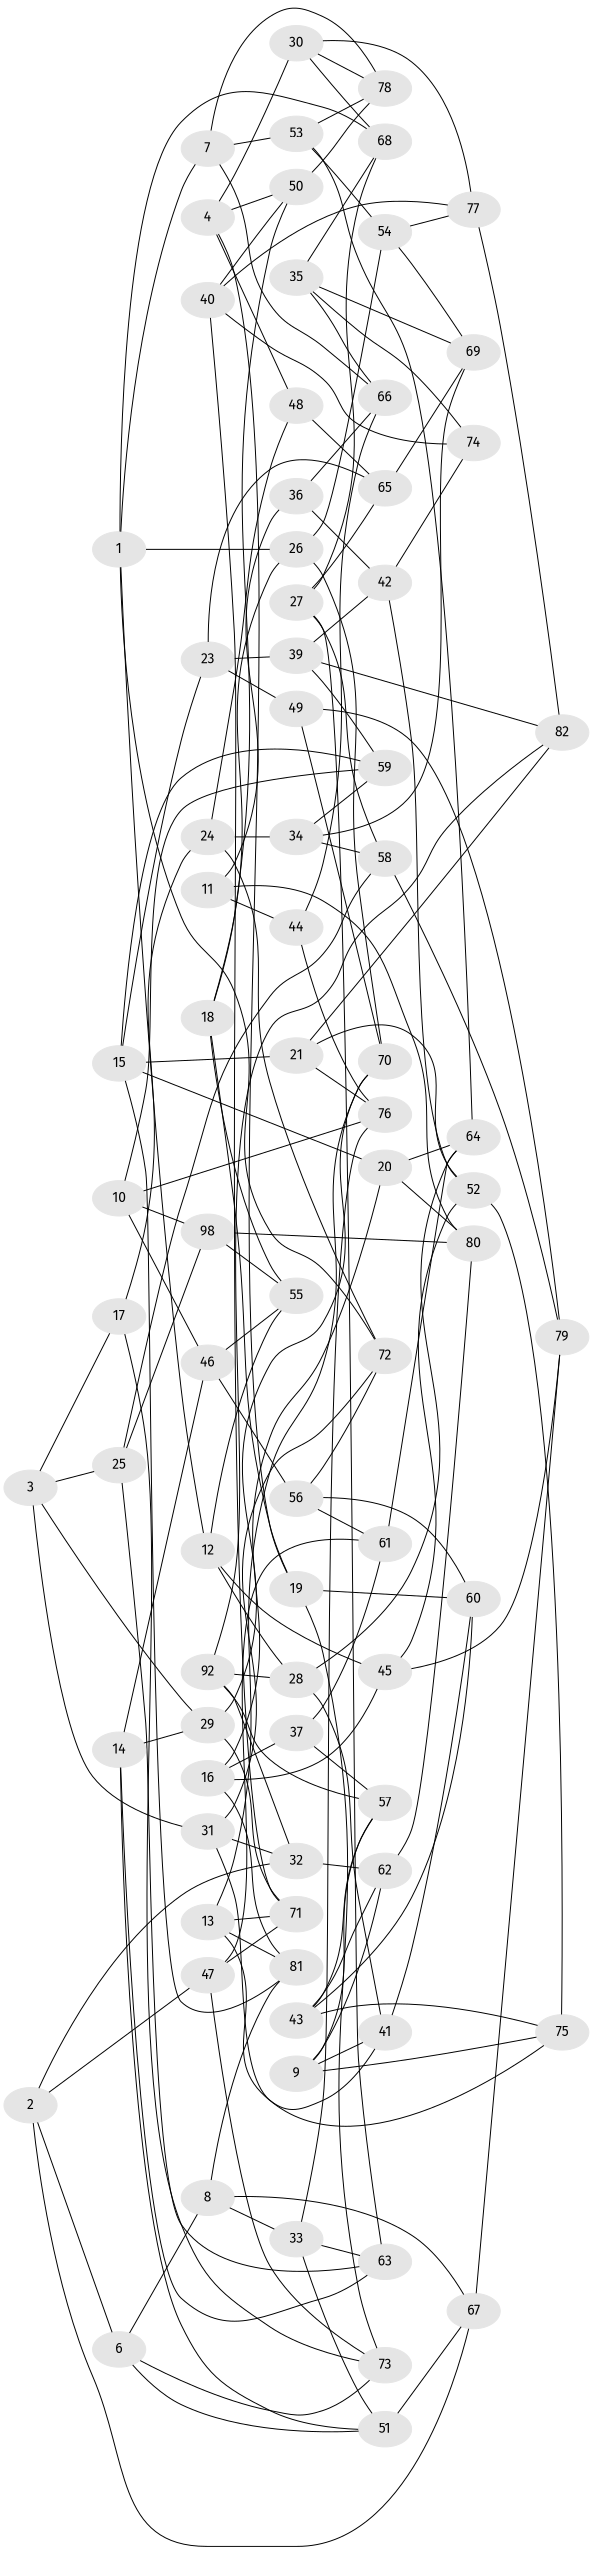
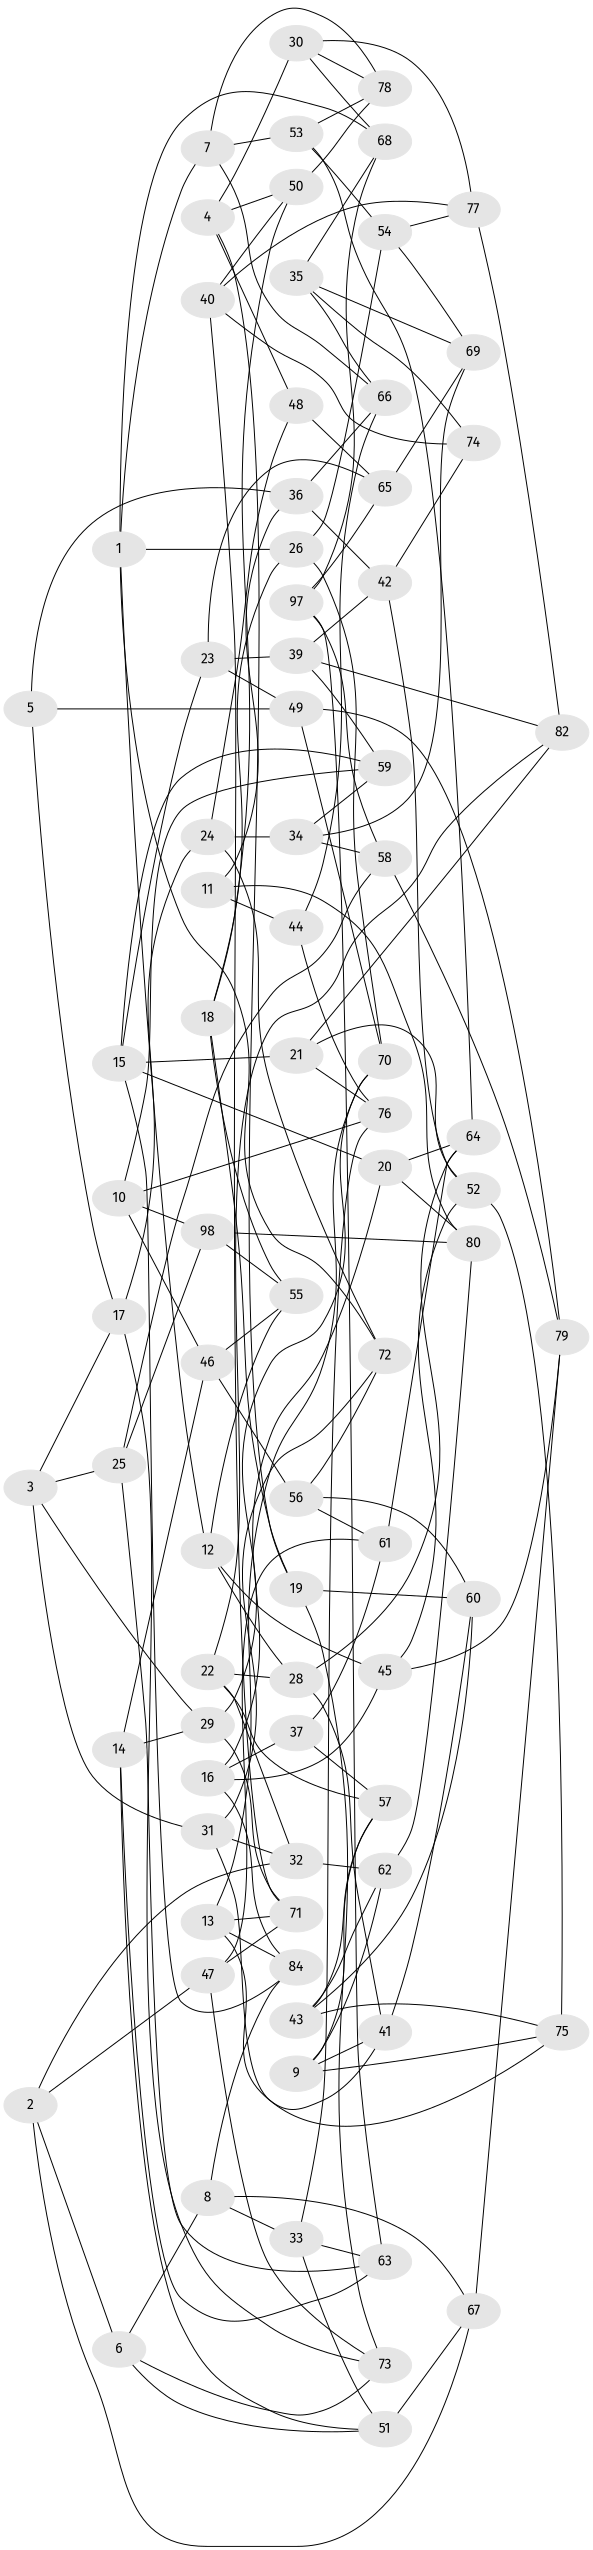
  graph {
    fontname="Fira Sans"
    rankdir=LR
    node [color=gray90 fontname="Fira Sans" style=filled]
    edge [fontname="Fira Sans"]
    1
    7
    12
    26
    68
    72
    53
    66
    78
    28
    45
    55
    70
    54
    2
    6
    32
    47
    67
    8
    51
    73
    62
    71
    61
    79
    3
    17
    25
    29
    31
    24
    n33 [label=98]
    63
    58
    75
    4
    19
    30
    48
    50
    60
    77
    65
+   5
    36
    49
    42
    33
-   81
+   81 [label=84]
    64
    76
    9
    41
    57
    80
    10
    46
    59
    56
    11
    44
    52
    13
    14
    15
    20
    21
    23
    82
    39
    16
    37
    34
    18
-   22 [label=92]
+   22
    69
-   27
+   27 [label=97]
    35
    74
    40
    43
    1 -- 7
    1 -- 12
    1 -- 26
    1 -- 68
    1 -- 72
    7 -- 53
    7 -- 66
    7 -- 78
    12 -- 28
    12 -- 45
    12 -- 55
    26 -- 70
    26 -- 54
    53 -- 78
    53 -- 54
    53 -- 64
    28 -- 64
    28 -- 41
    45 -- 79
    45 -- 52
    54 -- 77
    54 -- 69
    2 -- 6
    2 -- 32
    2 -- 47
    2 -- 67
    6 -- 8
    6 -- 51
    6 -- 73
    32 -- 62
    47 -- 73
    47 -- 71
    47 -- 61
    67 -- 79
    8 -- 67
    8 -- 33
    8 -- 81
    51 -- 67
    62 -- 80
    61 -- 64
    3 -- 17
    3 -- 25
    3 -- 29
    3 -- 31
    17 -- 73
    17 -- 24
    25 -- n33
    25 -- 63
    25 -- 58
    29 -- 70
    29 -- 71
    31 -- 72
    31 -- 32
    31 -- 75
    24 -- 72
    24 -- 48
    24 -- 34
    n33 -- 55
    n33 -- 80
    58 -- 79
    4 -- 19
    4 -- 30
    4 -- 48
    4 -- 50
    19 -- 73
    19 -- 60
    30 -- 68
    30 -- 78
    30 -- 77
    48 -- 65
    50 -- 78
    77 -- 82
    65 -- 69
+   5 -- 17
+   5 -- 36
+   5 -- 49
    36 -- 66
    36 -- 42
    49 -- 70
    49 -- 79
    42 -- 52
    42 -- 74
    33 -- 51
    33 -- 63
    33 -- 76
    9 -- 62
    9 -- 75
    9 -- 41
    9 -- 57
    41 -- 60
    10 -- n33
    10 -- 76
    10 -- 46
    10 -- 59
    46 -- 55
    46 -- 56
    56 -- 72
    56 -- 61
    56 -- 60
    11 -- 36
    11 -- 80
    11 -- 44
    44 -- 66
    44 -- 76
    52 -- 75
    13 -- 70
    13 -- 71
    13 -- 81
    13 -- 41
    14 -- 51
    14 -- 29
    14 -- 63
    14 -- 46
    15 -- 81
    15 -- 59
    15 -- 20
    15 -- 21
    15 -- 23
    20 -- 64
    20 -- 80
    21 -- 76
    21 -- 52
    21 -- 82
    23 -- 65
    23 -- 49
    23 -- 39
    39 -- 42
    39 -- 59
    39 -- 82
    16 -- 45
    16 -- 81
    16 -- 20
    16 -- 37
    37 -- 61
    37 -- 57
    34 -- 58
    34 -- 59
    34 -- 69
    18 -- 26
    18 -- 55
    18 -- 19
    18 -- 50
    22 -- 28
    22 -- 32
    22 -- 57
    22 -- 82
    27 -- 68
    27 -- 63
    27 -- 58
    27 -- 65
    35 -- 68
    35 -- 66
    35 -- 69
    35 -- 74
    40 -- 71
    40 -- 50
    40 -- 77
    40 -- 74
    43 -- 62
    43 -- 75
    43 -- 60
    43 -- 57
  }
